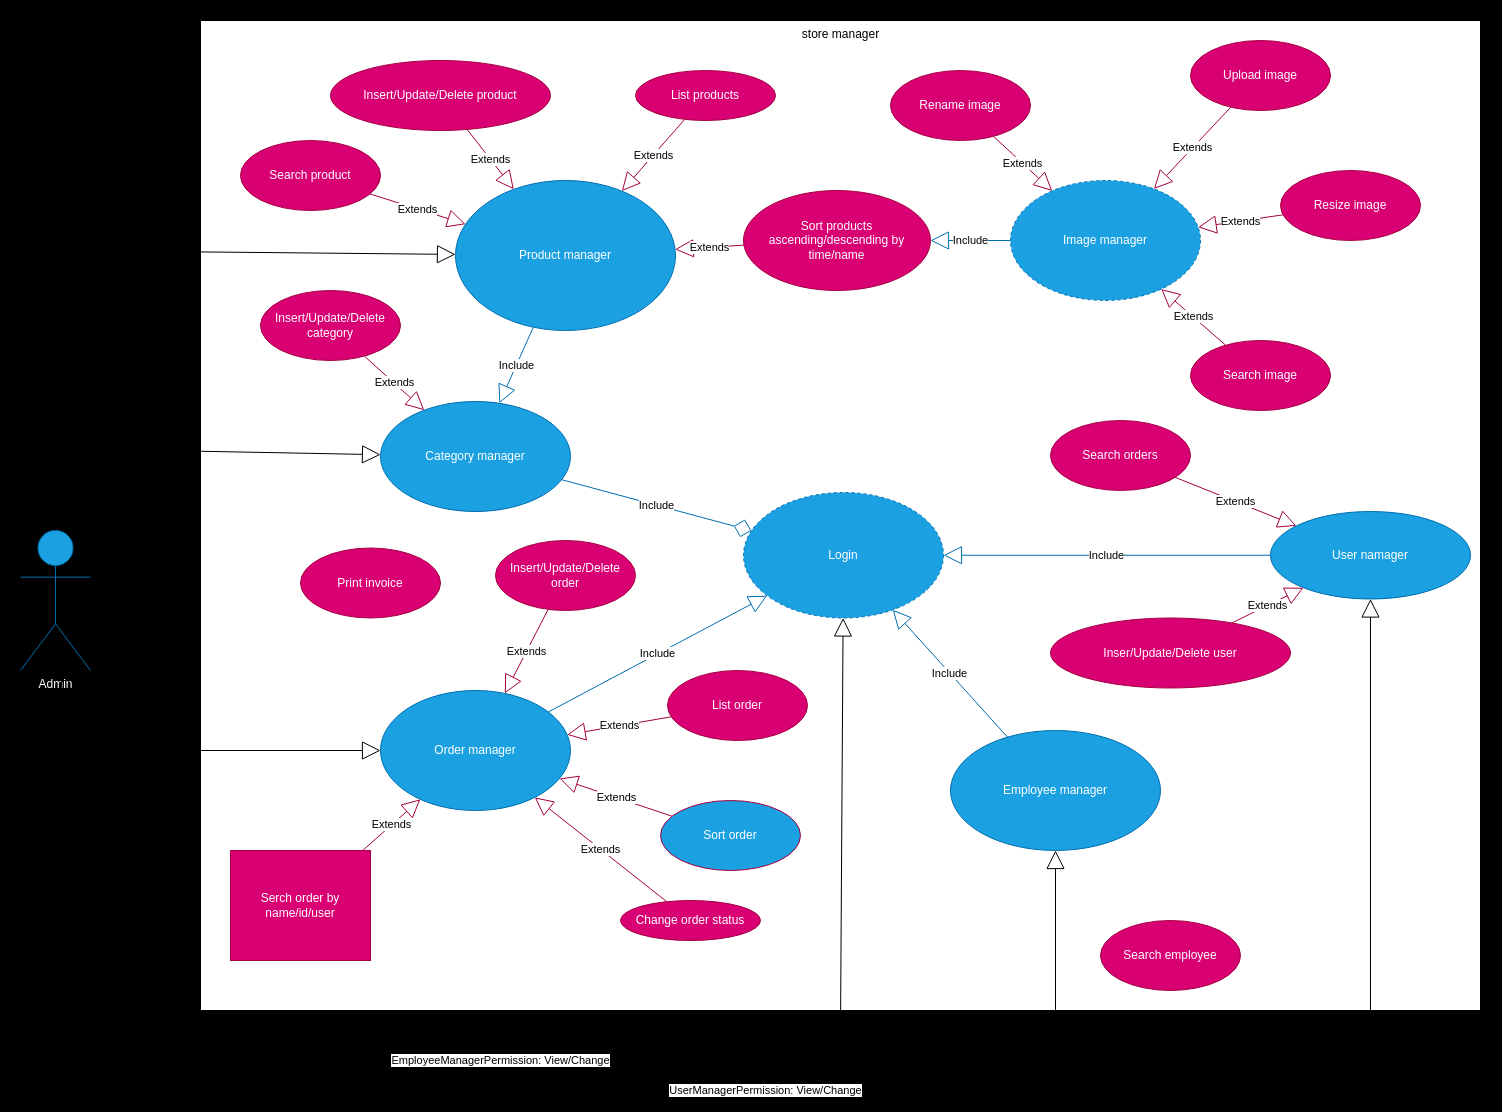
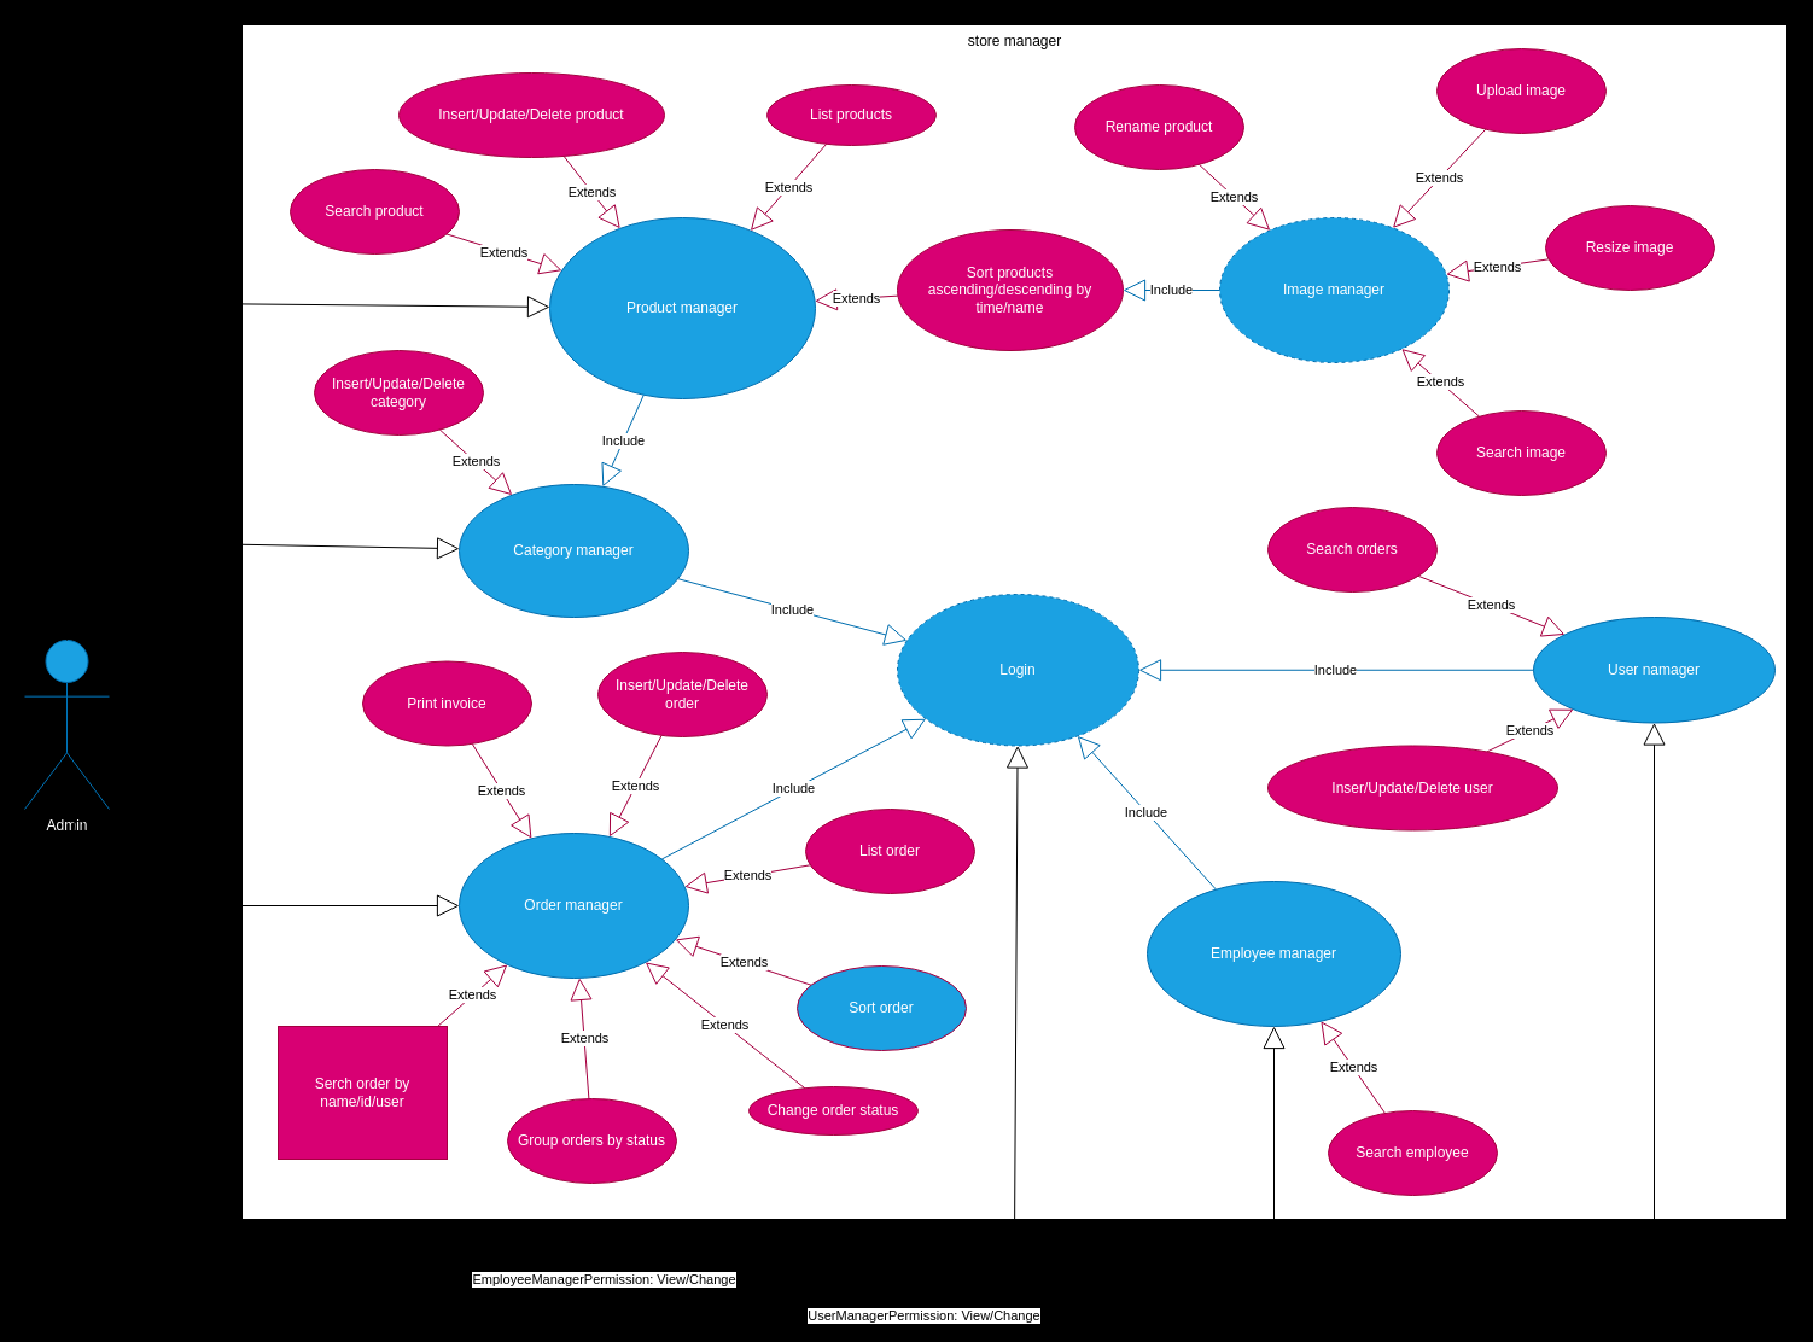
  <mxCell id="0" />
  <mxCell id="1" parent="0" />
  <mxCell id="2" value="Admin" style="shape=umlActor;verticalLabelPosition=bottom;verticalAlign=top;html=1;fillColor=#1ba1e2;fontColor=#ffffff;strokeColor=#006EAF;" vertex="1" parent="1"><mxGeometry x="20" y="530" width="70" height="140" as="geometry" /></mxCell>
  <mxCell id="3" value="store manager" style="html=1;verticalAlign=top;" vertex="1" parent="1"><mxGeometry x="200" y="20" width="1280" height="990" as="geometry" /></mxCell>
  <mxCell id="4" value="Product manager" style="ellipse;whiteSpace=wrap;html=1;fillColor=#1ba1e2;fontColor=#ffffff;strokeColor=#006EAF;" vertex="1" parent="1"><mxGeometry x="455" y="180" width="220" height="150" as="geometry" /></mxCell>
  <mxCell id="5" value="Insert/Update/Delete product" style="ellipse;whiteSpace=wrap;html=1;fillColor=#d80073;fontColor=#ffffff;strokeColor=#A50040;" vertex="1" parent="1"><mxGeometry x="330" y="60" width="220" height="70" as="geometry" /></mxCell>
  <mxCell id="6" value="Extends" style="endArrow=block;endSize=16;endFill=0;html=1;fillColor=#d80073;strokeColor=#A50040;" edge="1" parent="1" source="5" target="4"><mxGeometry width="160" relative="1" as="geometry"><mxPoint x="470" y="280" as="sourcePoint" /><mxPoint x="630" y="280" as="targetPoint" /></mxGeometry></mxCell>
  <mxCell id="7" value="List products" style="ellipse;whiteSpace=wrap;html=1;fillColor=#d80073;fontColor=#ffffff;strokeColor=#A50040;" vertex="1" parent="1"><mxGeometry x="635" y="70" width="140" height="50" as="geometry" /></mxCell>
  <mxCell id="8" value="Extends" style="endArrow=block;endSize=16;endFill=0;html=1;fillColor=#d80073;strokeColor=#A50040;" edge="1" parent="1" source="7" target="4"><mxGeometry width="160" relative="1" as="geometry"><mxPoint x="470" y="280" as="sourcePoint" /><mxPoint x="630" y="280" as="targetPoint" /></mxGeometry></mxCell>
  <mxCell id="9" value="Sort products ascending/descending by time/name" style="ellipse;whiteSpace=wrap;html=1;fillColor=#d80073;fontColor=#ffffff;strokeColor=#A50040;" vertex="1" parent="1"><mxGeometry x="743" y="190" width="187" height="100" as="geometry" /></mxCell>
  <mxCell id="10" value="Extends" style="endArrow=block;endSize=16;endFill=0;html=1;fillColor=#d80073;strokeColor=#A50040;" edge="1" parent="1" source="9" target="4"><mxGeometry width="160" relative="1" as="geometry"><mxPoint x="520" y="260" as="sourcePoint" /><mxPoint x="680" y="260" as="targetPoint" /></mxGeometry></mxCell>
  <mxCell id="11" value="Search product" style="ellipse;whiteSpace=wrap;html=1;fillColor=#d80073;fontColor=#ffffff;strokeColor=#A50040;" vertex="1" parent="1"><mxGeometry x="240" y="140" width="140" height="70" as="geometry" /></mxCell>
  <mxCell id="12" value="Extends" style="endArrow=block;endSize=16;endFill=0;html=1;fillColor=#d80073;strokeColor=#A50040;" edge="1" parent="1" source="11" target="4"><mxGeometry width="160" relative="1" as="geometry"><mxPoint x="520" y="270" as="sourcePoint" /><mxPoint x="680" y="270" as="targetPoint" /></mxGeometry></mxCell>
  <mxCell id="13" value="Order manager" style="ellipse;whiteSpace=wrap;html=1;fillColor=#1ba1e2;fontColor=#ffffff;strokeColor=#006EAF;" vertex="1" parent="1"><mxGeometry x="380" y="690" width="190" height="120" as="geometry" /></mxCell>
  <mxCell id="14" value="Insert/Update/Delete order" style="ellipse;whiteSpace=wrap;html=1;fillColor=#d80073;fontColor=#ffffff;strokeColor=#A50040;" vertex="1" parent="1"><mxGeometry x="495" y="540" width="140" height="70" as="geometry" /></mxCell>
  <mxCell id="15" value="List order" style="ellipse;whiteSpace=wrap;html=1;fillColor=#d80073;fontColor=#ffffff;strokeColor=#A50040;" vertex="1" parent="1"><mxGeometry x="667" y="670" width="140" height="70" as="geometry" /></mxCell>
  <mxCell id="16" value="Sort order" style="ellipse;whiteSpace=wrap;html=1;fillColor=#1ba1e2;fontColor=#ffffff;strokeColor=#A50040;" vertex="1" parent="1"><mxGeometry x="660" y="800" width="140" height="70" as="geometry" /></mxCell>
  <mxCell id="17" value="Serch order by name/id/user" style="whiteSpace=wrap;html=1;fillColor=#d80073;fontColor=#ffffff;strokeColor=#A50040;rounded=0;" vertex="1" parent="1"><mxGeometry x="230" y="850" width="140" height="110" as="geometry" /></mxCell>
  <mxCell id="18" value="Change order status" style="ellipse;whiteSpace=wrap;html=1;fillColor=#d80073;fontColor=#ffffff;strokeColor=#A50040;" vertex="1" parent="1"><mxGeometry x="620" y="900" width="140" height="40" as="geometry" /></mxCell>
+ <mxCell id="19" value="Group orders by status" style="ellipse;whiteSpace=wrap;html=1;fillColor=#d80073;fontColor=#ffffff;strokeColor=#A50040;" vertex="1" parent="1"><mxGeometry x="420" y="910" width="140" height="70" as="geometry" /></mxCell>
  <mxCell id="20" value="Extends" style="endArrow=block;endSize=16;endFill=0;html=1;fillColor=#d80073;strokeColor=#A50040;" edge="1" parent="1" source="14" target="13"><mxGeometry width="160" relative="1" as="geometry"><mxPoint x="470" y="440" as="sourcePoint" /><mxPoint x="630" y="440" as="targetPoint" /></mxGeometry></mxCell>
  <mxCell id="21" value="Extends" style="endArrow=block;endSize=16;endFill=0;html=1;fillColor=#d80073;strokeColor=#A50040;" edge="1" parent="1" source="15" target="13"><mxGeometry width="160" relative="1" as="geometry"><mxPoint x="470" y="440" as="sourcePoint" /><mxPoint x="630" y="440" as="targetPoint" /></mxGeometry></mxCell>
  <mxCell id="22" value="Extends" style="endArrow=block;endSize=16;endFill=0;html=1;fillColor=#d80073;strokeColor=#A50040;" edge="1" parent="1" source="17" target="13"><mxGeometry width="160" relative="1" as="geometry"><mxPoint x="470" y="440" as="sourcePoint" /><mxPoint x="630" y="440" as="targetPoint" /></mxGeometry></mxCell>
+ <mxCell id="23" value="Extends" style="endArrow=block;endSize=16;endFill=0;html=1;fillColor=#d80073;strokeColor=#A50040;" edge="1" parent="1" source="19" target="13"><mxGeometry width="160" relative="1" as="geometry"><mxPoint x="470" y="640" as="sourcePoint" /><mxPoint x="630" y="640" as="targetPoint" /></mxGeometry></mxCell>
  <mxCell id="24" value="Extends" style="endArrow=block;endSize=16;endFill=0;html=1;fillColor=#d80073;strokeColor=#A50040;" edge="1" parent="1" source="18" target="13"><mxGeometry width="160" relative="1" as="geometry"><mxPoint x="470" y="540" as="sourcePoint" /><mxPoint x="630" y="540" as="targetPoint" /></mxGeometry></mxCell>
  <mxCell id="25" value="Extends" style="endArrow=block;endSize=16;endFill=0;html=1;fillColor=#d80073;strokeColor=#A50040;" edge="1" parent="1" source="16" target="13"><mxGeometry width="160" relative="1" as="geometry"><mxPoint x="470" y="540" as="sourcePoint" /><mxPoint x="630" y="540" as="targetPoint" /></mxGeometry></mxCell>
  <mxCell id="26" value="Category manager" style="ellipse;whiteSpace=wrap;html=1;fillColor=#1ba1e2;fontColor=#ffffff;strokeColor=#006EAF;" vertex="1" parent="1"><mxGeometry x="380" y="401" width="190" height="110" as="geometry" /></mxCell>
  <mxCell id="27" value="Insert/Update/Delete category" style="ellipse;whiteSpace=wrap;html=1;fillColor=#d80073;fontColor=#ffffff;strokeColor=#A50040;" vertex="1" parent="1"><mxGeometry x="260" y="290" width="140" height="70" as="geometry" /></mxCell>
  <mxCell id="28" value="Extends" style="endArrow=block;endSize=16;endFill=0;html=1;fillColor=#d80073;strokeColor=#A50040;" edge="1" parent="1" source="27" target="26"><mxGeometry width="160" relative="1" as="geometry"><mxPoint x="610" y="340" as="sourcePoint" /><mxPoint x="770" y="340" as="targetPoint" /></mxGeometry></mxCell>
  <mxCell id="29" value="Print invoice" style="ellipse;whiteSpace=wrap;html=1;fillColor=#d80073;fontColor=#ffffff;strokeColor=#A50040;" vertex="1" parent="1"><mxGeometry x="300" y="547.5" width="140" height="70" as="geometry" /></mxCell>
+ <mxCell id="30" value="Extends" style="endArrow=block;endSize=16;endFill=0;html=1;fillColor=#d80073;strokeColor=#A50040;" edge="1" parent="1" source="29" target="13"><mxGeometry width="160" relative="1" as="geometry"><mxPoint x="620" y="660" as="sourcePoint" /><mxPoint x="780" y="660" as="targetPoint" /></mxGeometry></mxCell>
  <mxCell id="31" value="Image manager" style="ellipse;whiteSpace=wrap;html=1;fillColor=#1ba1e2;fontColor=#ffffff;strokeColor=#006EAF;dashed=1;" vertex="1" parent="1"><mxGeometry x="1010" y="180" width="190" height="120" as="geometry" /></mxCell>
  <mxCell id="32" value="Upload image" style="ellipse;whiteSpace=wrap;html=1;fillColor=#d80073;fontColor=#ffffff;strokeColor=#A50040;" vertex="1" parent="1"><mxGeometry x="1190" y="40" width="140" height="70" as="geometry" /></mxCell>
  <mxCell id="33" value="Resize image" style="ellipse;whiteSpace=wrap;html=1;fillColor=#d80073;fontColor=#ffffff;strokeColor=#A50040;" vertex="1" parent="1"><mxGeometry x="1280" y="170" width="140" height="70" as="geometry" /></mxCell>
- <mxCell id="34" value="Rename image" style="ellipse;whiteSpace=wrap;html=1;fillColor=#d80073;fontColor=#ffffff;strokeColor=#A50040;" vertex="1" parent="1"><mxGeometry x="890" y="70" width="140" height="70" as="geometry" /></mxCell>
+ <mxCell id="34" value="Rename product" style="ellipse;whiteSpace=wrap;html=1;fillColor=#d80073;fontColor=#ffffff;strokeColor=#A50040;" vertex="1" parent="1"><mxGeometry x="890" y="70" width="140" height="70" as="geometry" /></mxCell>
  <mxCell id="35" value="Search image" style="ellipse;whiteSpace=wrap;html=1;fillColor=#d80073;fontColor=#ffffff;strokeColor=#A50040;" vertex="1" parent="1"><mxGeometry x="1190" y="340" width="140" height="70" as="geometry" /></mxCell>
  <mxCell id="36" value="Login" style="ellipse;whiteSpace=wrap;html=1;fillColor=#1ba1e2;fontColor=#ffffff;strokeColor=#006EAF;dashed=1;" vertex="1" parent="1"><mxGeometry x="743" y="492" width="200" height="125.5" as="geometry" /></mxCell>
  <mxCell id="37" value="User namager" style="ellipse;whiteSpace=wrap;html=1;fillColor=#1ba1e2;fontColor=#ffffff;strokeColor=#006EAF;" vertex="1" parent="1"><mxGeometry x="1270" y="511" width="200" height="87.5" as="geometry" /></mxCell>
  <mxCell id="38" value="Extends" style="endArrow=block;endSize=16;endFill=0;html=1;fillColor=#d80073;strokeColor=#A50040;" edge="1" parent="1" source="34" target="31"><mxGeometry width="160" relative="1" as="geometry"><mxPoint x="590" y="250" as="sourcePoint" /><mxPoint x="750" y="250" as="targetPoint" /></mxGeometry></mxCell>
  <mxCell id="39" value="Extends" style="endArrow=block;endSize=16;endFill=0;html=1;fillColor=#d80073;strokeColor=#A50040;" edge="1" parent="1" source="35" target="31"><mxGeometry width="160" relative="1" as="geometry"><mxPoint x="590" y="250" as="sourcePoint" /><mxPoint x="750" y="250" as="targetPoint" /></mxGeometry></mxCell>
  <mxCell id="40" value="Extends" style="endArrow=block;endSize=16;endFill=0;html=1;fillColor=#d80073;strokeColor=#A50040;" edge="1" parent="1" source="32" target="31"><mxGeometry width="160" relative="1" as="geometry"><mxPoint x="590" y="250" as="sourcePoint" /><mxPoint x="750" y="250" as="targetPoint" /></mxGeometry></mxCell>
  <mxCell id="41" value="Extends" style="endArrow=block;endSize=16;endFill=0;html=1;fillColor=#d80073;strokeColor=#A50040;" edge="1" parent="1" source="33" target="31"><mxGeometry width="160" relative="1" as="geometry"><mxPoint x="590" y="250" as="sourcePoint" /><mxPoint x="750" y="250" as="targetPoint" /></mxGeometry></mxCell>
  <mxCell id="42" value="Include" style="endArrow=block;endSize=16;endFill=0;html=1;fillColor=#1ba1e2;strokeColor=#006EAF;" edge="1" parent="1" source="13" target="36"><mxGeometry width="160" relative="1" as="geometry"><mxPoint x="590" y="490" as="sourcePoint" /><mxPoint x="750" y="490" as="targetPoint" /></mxGeometry></mxCell>
  <mxCell id="43" value="Include" style="endArrow=block;endSize=16;endFill=0;html=1;fillColor=#1ba1e2;strokeColor=#006EAF;" edge="1" parent="1" source="4" target="26"><mxGeometry width="160" relative="1" as="geometry"><mxPoint x="560" y="550" as="sourcePoint" /><mxPoint x="720" y="550" as="targetPoint" /></mxGeometry></mxCell>
  <mxCell id="44" value="Include" style="endArrow=block;endSize=16;endFill=0;html=1;fillColor=#1ba1e2;strokeColor=#006EAF;" edge="1" parent="1" source="31" target="9"><mxGeometry width="160" relative="1" as="geometry"><mxPoint x="930" y="450" as="sourcePoint" /><mxPoint x="1090" y="450" as="targetPoint" /></mxGeometry></mxCell>
- <mxCell id="45" value="Include" style="endArrow=diamond;endSize=16;endFill=0;html=1;fillColor=#1ba1e2;strokeColor=#006EAF;" edge="1" parent="1" source="26" target="36"><mxGeometry width="160" relative="1" as="geometry"><mxPoint x="560" y="610" as="sourcePoint" /><mxPoint x="720" y="610" as="targetPoint" /></mxGeometry></mxCell>
+ <mxCell id="45" value="Include" style="endArrow=block;endSize=16;endFill=0;html=1;fillColor=#1ba1e2;strokeColor=#006EAF;" edge="1" parent="1" source="26" target="36"><mxGeometry width="160" relative="1" as="geometry"><mxPoint x="560" y="610" as="sourcePoint" /><mxPoint x="720" y="610" as="targetPoint" /></mxGeometry></mxCell>
  <mxCell id="46" value="Employee manager" style="ellipse;whiteSpace=wrap;html=1;fillColor=#1ba1e2;fontColor=#ffffff;strokeColor=#006EAF;" vertex="1" parent="1"><mxGeometry x="950" y="730" width="210" height="120" as="geometry" /></mxCell>
  <mxCell id="47" value="Inser/Update/Delete user" style="ellipse;whiteSpace=wrap;html=1;fillColor=#d80073;fontColor=#ffffff;strokeColor=#A50040;" vertex="1" parent="1"><mxGeometry x="1050" y="617.5" width="240" height="70" as="geometry" /></mxCell>
  <mxCell id="48" value="Search orders" style="ellipse;whiteSpace=wrap;html=1;fillColor=#d80073;fontColor=#ffffff;strokeColor=#A50040;" vertex="1" parent="1"><mxGeometry x="1050" y="420" width="140" height="70" as="geometry" /></mxCell>
  <mxCell id="49" value="Search employee" style="ellipse;whiteSpace=wrap;html=1;fillColor=#d80073;fontColor=#ffffff;strokeColor=#A50040;" vertex="1" parent="1"><mxGeometry x="1100" y="920" width="140" height="70" as="geometry" /></mxCell>
+ <mxCell id="50" value="Extends" style="endArrow=block;endSize=16;endFill=0;html=1;fillColor=#d80073;strokeColor=#A50040;" edge="1" parent="1" source="49" target="46"><mxGeometry width="160" relative="1" as="geometry"><mxPoint x="1170" y="800" as="sourcePoint" /><mxPoint x="1330" y="800" as="targetPoint" /></mxGeometry></mxCell>
  <mxCell id="51" value="Extends" style="endArrow=block;endSize=16;endFill=0;html=1;fillColor=#d80073;strokeColor=#A50040;" edge="1" parent="1" source="48" target="37"><mxGeometry width="160" relative="1" as="geometry"><mxPoint x="1170" y="560" as="sourcePoint" /><mxPoint x="1330" y="560" as="targetPoint" /></mxGeometry></mxCell>
  <mxCell id="52" value="Extends" style="endArrow=block;endSize=16;endFill=0;html=1;fillColor=#d80073;strokeColor=#A50040;" edge="1" parent="1" source="47" target="37"><mxGeometry width="160" relative="1" as="geometry"><mxPoint x="1170" y="560" as="sourcePoint" /><mxPoint x="1330" y="560" as="targetPoint" /></mxGeometry></mxCell>
  <mxCell id="53" value="Include" style="endArrow=block;endSize=16;endFill=0;html=1;fillColor=#1ba1e2;strokeColor=#006EAF;" edge="1" parent="1" source="37" target="36"><mxGeometry width="160" relative="1" as="geometry"><mxPoint x="1170" y="680" as="sourcePoint" /><mxPoint x="1330" y="680" as="targetPoint" /></mxGeometry></mxCell>
  <mxCell id="54" value="Include" style="endArrow=block;endSize=16;endFill=0;html=1;fillColor=#1ba1e2;strokeColor=#006EAF;" edge="1" parent="1" source="46" target="36"><mxGeometry width="160" relative="1" as="geometry"><mxPoint x="1100" y="630" as="sourcePoint" /><mxPoint x="1260" y="630" as="targetPoint" /><Array as="points" /></mxGeometry></mxCell>
  <mxCell id="55" value="" style="endArrow=block;endSize=16;endFill=0;html=1;" edge="1" parent="1" source="2" target="13"><mxGeometry width="160" relative="1" as="geometry"><mxPoint x="450" y="620" as="sourcePoint" /><mxPoint x="610" y="620" as="targetPoint" /><Array as="points"><mxPoint x="160" y="750" /></Array></mxGeometry></mxCell>
  <mxCell id="56" value="" style="endArrow=block;endSize=16;endFill=0;html=1;" edge="1" parent="1" source="2" target="26"><mxGeometry width="160" relative="1" as="geometry"><mxPoint x="450" y="620" as="sourcePoint" /><mxPoint x="610" y="620" as="targetPoint" /><Array as="points"><mxPoint x="160" y="450" /></Array></mxGeometry></mxCell>
  <mxCell id="57" value="" style="endArrow=block;endSize=16;endFill=0;html=1;" edge="1" parent="1" source="2" target="4"><mxGeometry width="160" relative="1" as="geometry"><mxPoint x="450" y="620" as="sourcePoint" /><mxPoint x="610" y="620" as="targetPoint" /><Array as="points"><mxPoint x="55" y="250" /></Array></mxGeometry></mxCell>
  <mxCell id="58" value="" style="endArrow=block;endSize=16;endFill=0;html=1;" edge="1" parent="1" source="2" target="36"><mxGeometry width="160" relative="1" as="geometry"><mxPoint x="450" y="740" as="sourcePoint" /><mxPoint x="610" y="740" as="targetPoint" /><Array as="points"><mxPoint x="160" y="1030" /><mxPoint x="840" y="1030" /></Array></mxGeometry></mxCell>
  <mxCell id="59" value="EmployeeManagerPermission: View/Change" style="endArrow=block;endSize=16;endFill=0;html=1;" edge="1" parent="1" source="2" target="46"><mxGeometry width="160" relative="1" as="geometry"><mxPoint x="450" y="740" as="sourcePoint" /><mxPoint x="610" y="740" as="targetPoint" /><Array as="points"><mxPoint x="130" y="1060" /><mxPoint x="1055" y="1060" /></Array></mxGeometry></mxCell>
  <mxCell id="60" value="UserManagerPermission: View/Change" style="endArrow=block;endSize=16;endFill=0;html=1;" edge="1" parent="1" source="2" target="37"><mxGeometry width="160" relative="1" as="geometry"><mxPoint x="590" y="870" as="sourcePoint" /><mxPoint x="750" y="870" as="targetPoint" /><Array as="points"><mxPoint x="90" y="1090" /><mxPoint x="1370" y="1090" /></Array></mxGeometry></mxCell>
